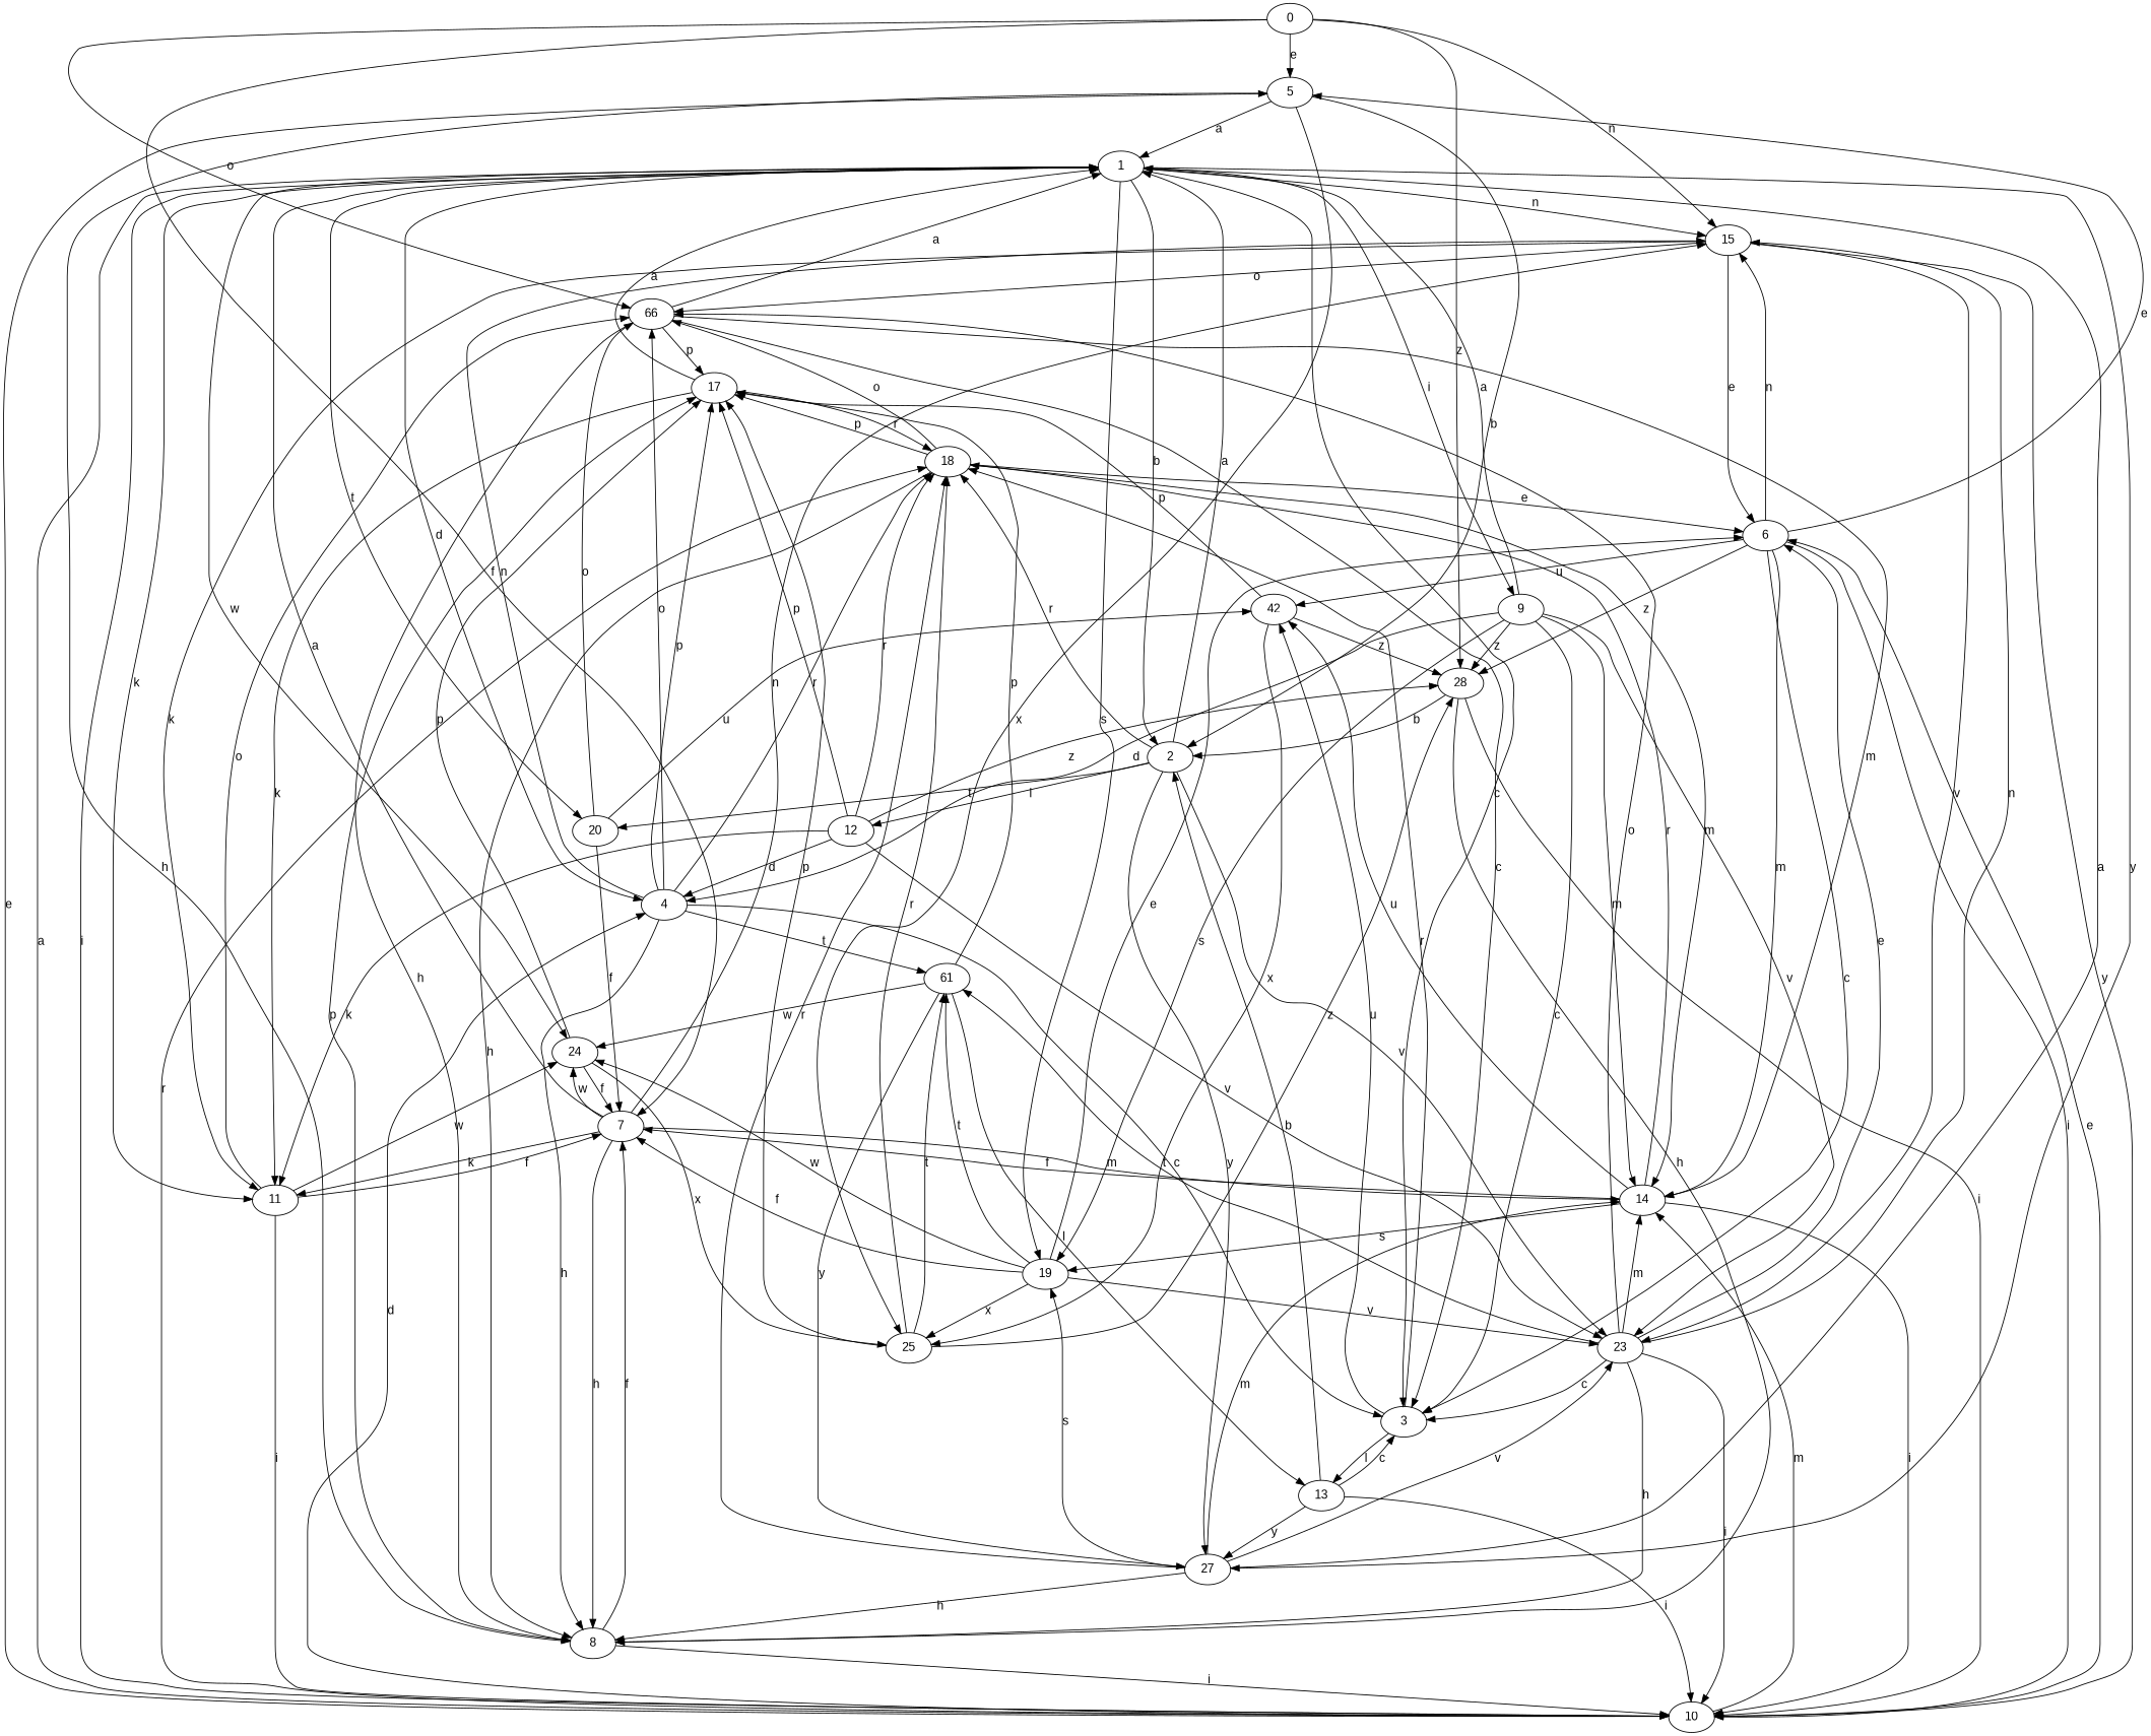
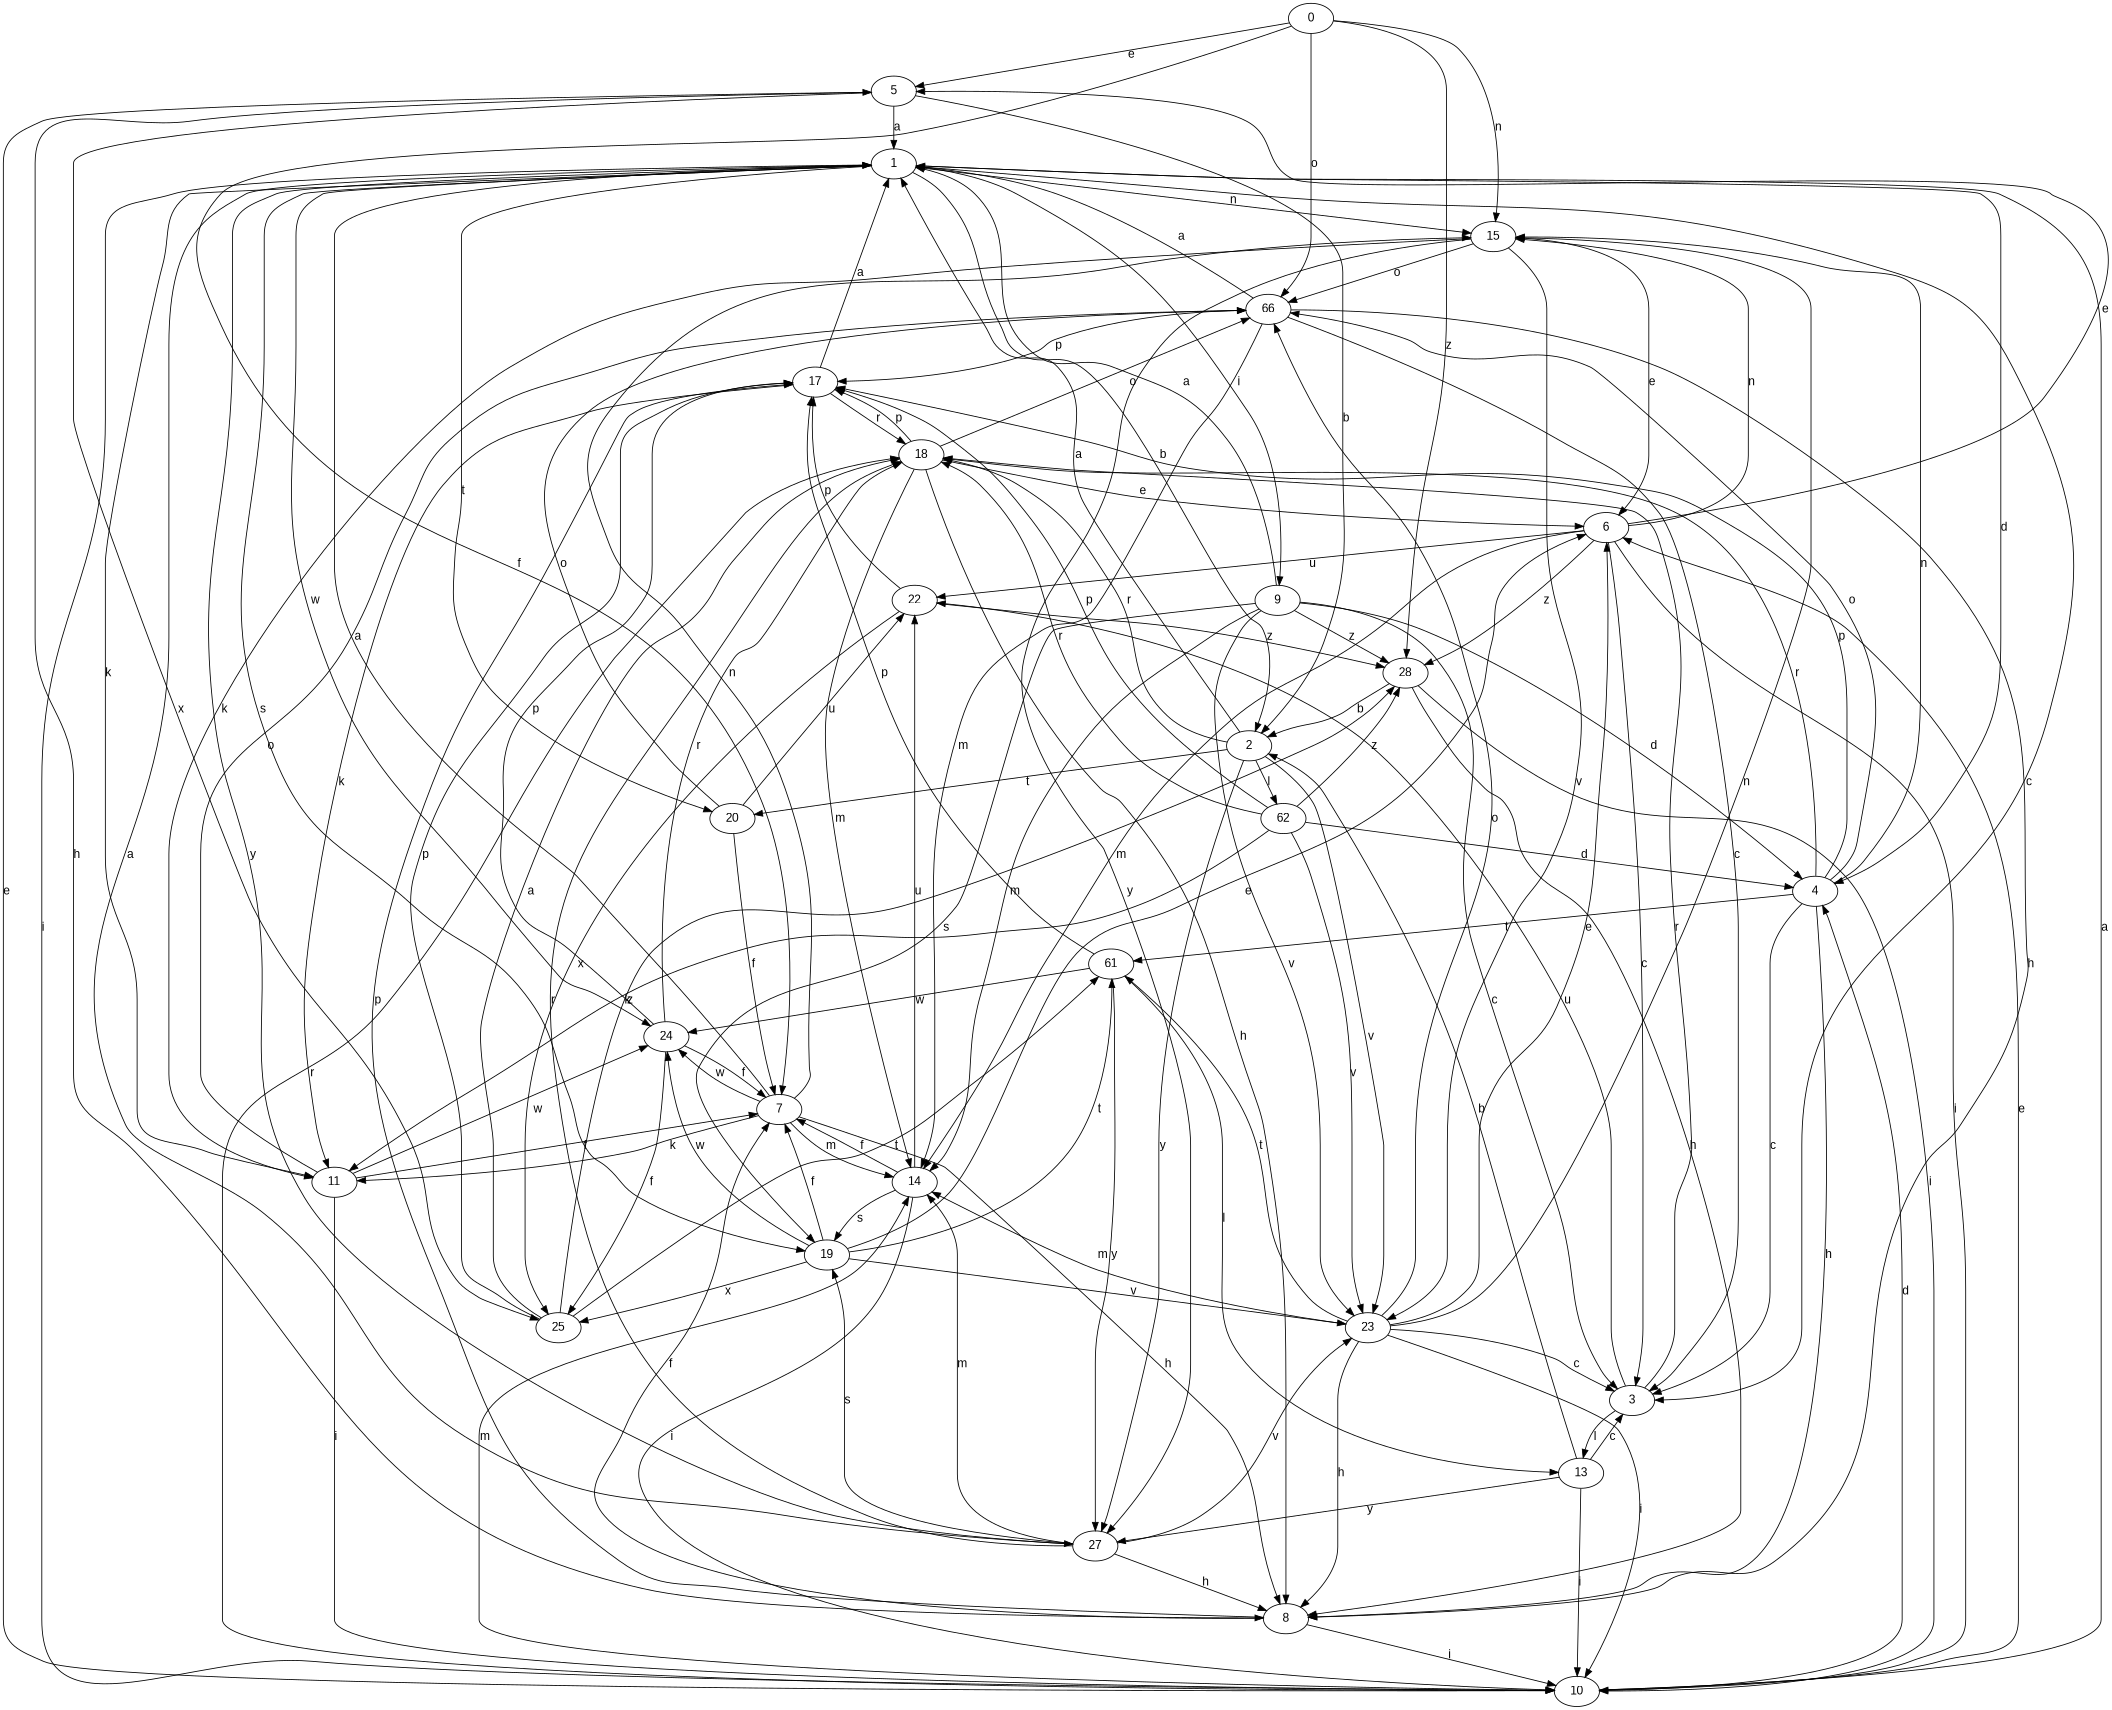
  strict digraph {
    fontname="Liberation Sans"
    node [fontname="Liberation Sans"]
    edge [fontname="Liberation Sans"]
    0
    5
    7
    15
    n5 [label=66]
    28
    1
    2
    8
    25
    11
    24
    14
    27
    23
    6
    3
    17
    10
    4
    9
    19
    20
-   12
+   12 [label=62]
    18
    13
-   22 [label=42]
+   22
    n28 [label=61]
    0 -> 5 [label=e]
    0 -> 7 [label=f]
    0 -> 15 [label=n]
    0 -> n5 [label=o]
    0 -> 28 [label=z]
    5 -> 1 [label=a]
    5 -> 2 [label=b]
    5 -> 8 [label=h]
    5 -> 25 [label=x]
    7 -> 15 [label=n]
    7 -> 1 [label=a]
    7 -> 8 [label=h]
    7 -> 11 [label=k]
    7 -> 24 [label=w]
    7 -> 14 [label=m]
    15 -> n5 [label=o]
    15 -> 11 [label=k]
-   15 -> 10 [label=y]
+   15 -> 27 [label=y]
    15 -> 23 [label=v]
    15 -> 6 [label=e]
    n5 -> 1 [label=a]
    n5 -> 8 [label=h]
    n5 -> 14 [label=m]
    n5 -> 3 [label=c]
    n5 -> 17 [label=p]
    28 -> 2 [label=b]
    28 -> 8 [label=h]
    28 -> 10 [label=i]
    1 -> 15 [label=n]
    1 -> 2 [label=b]
    1 -> 11 [label=k]
    1 -> 24 [label=w]
    1 -> 27 [label=y]
    1 -> 3 [label=c]
    1 -> 10 [label=i]
    1 -> 4 [label=d]
    1 -> 9 [label=i]
    1 -> 19 [label=s]
    1 -> 20 [label=t]
    2 -> 1 [label=a]
    2 -> 27 [label=y]
    2 -> 23 [label=v]
    2 -> 20 [label=t]
    2 -> 12 [label=l]
    2 -> 18 [label=r]
    8 -> 7 [label=f]
    8 -> 17 [label=p]
    8 -> 10 [label=i]
    25 -> 28 [label=z]
    25 -> 17 [label=p]
-   25 -> 18 [label=r]
+   25 -> 18 [label=a]
    25 -> n28 [label=t]
    11 -> 7 [label=f]
    11 -> n5 [label=o]
    11 -> 24 [label=w]
    11 -> 10 [label=i]
    24 -> 7 [label=f]
-   24 -> 25 [label=x]
+   24 -> 25 [label=f]
    24 -> 17 [label=p]
    14 -> 7 [label=f]
    14 -> 10 [label=i]
    14 -> 19 [label=s]
-   14 -> 18 [label=r]
+   24 -> 18 [label=r]
    14 -> 22 [label=u]
    27 -> 1 [label=a]
    27 -> 8 [label=h]
    27 -> 14 [label=m]
    27 -> 23 [label=v]
    27 -> 19 [label=s]
    27 -> 18 [label=r]
    23 -> 15 [label=n]
    23 -> n5 [label=o]
    23 -> 8 [label=h]
    23 -> 14 [label=m]
    23 -> 6 [label=e]
    23 -> 3 [label=c]
    23 -> 10 [label=i]
    23 -> n28 [label=t]
    6 -> 5 [label=e]
    6 -> 15 [label=n]
    6 -> 28 [label=z]
    6 -> 14 [label=m]
    6 -> 3 [label=c]
    6 -> 10 [label=i]
    6 -> 22 [label=u]
    3 -> 18 [label=r]
    3 -> 13 [label=l]
    3 -> 22 [label=u]
    17 -> 1 [label=a]
    17 -> 11 [label=k]
    17 -> 18 [label=r]
    10 -> 5 [label=e]
    10 -> 1 [label=a]
    10 -> 14 [label=m]
    10 -> 6 [label=e]
    10 -> 4 [label=d]
    10 -> 18 [label=r]
    4 -> 15 [label=n]
    4 -> n5 [label=o]
    4 -> 8 [label=h]
    4 -> 3 [label=c]
    4 -> 17 [label=p]
    4 -> 18 [label=r]
    4 -> n28 [label=t]
    9 -> 28 [label=z]
    9 -> 1 [label=a]
    9 -> 14 [label=m]
    9 -> 23 [label=v]
    9 -> 3 [label=c]
    9 -> 4 [label=d]
    9 -> 19 [label=s]
    19 -> 7 [label=f]
    19 -> 25 [label=x]
    19 -> 24 [label=w]
    19 -> 23 [label=v]
    19 -> 6 [label=e]
    19 -> n28 [label=t]
    20 -> 7 [label=f]
    20 -> n5 [label=o]
    20 -> 22 [label=u]
    12 -> 28 [label=z]
    12 -> 11 [label=k]
    12 -> 23 [label=v]
    12 -> 17 [label=p]
    12 -> 4 [label=d]
    12 -> 18 [label=r]
    18 -> n5 [label=o]
    18 -> 8 [label=h]
    18 -> 14 [label=m]
    18 -> 6 [label=e]
    18 -> 17 [label=p]
    13 -> 2 [label=b]
    13 -> 27 [label=y]
    13 -> 3 [label=c]
    13 -> 10 [label=i]
    22 -> 28 [label=z]
    22 -> 25 [label=x]
    22 -> 17 [label=p]
    n28 -> 24 [label=w]
    n28 -> 27 [label=y]
    n28 -> 17 [label=p]
    n28 -> 13 [label=l]
  }
